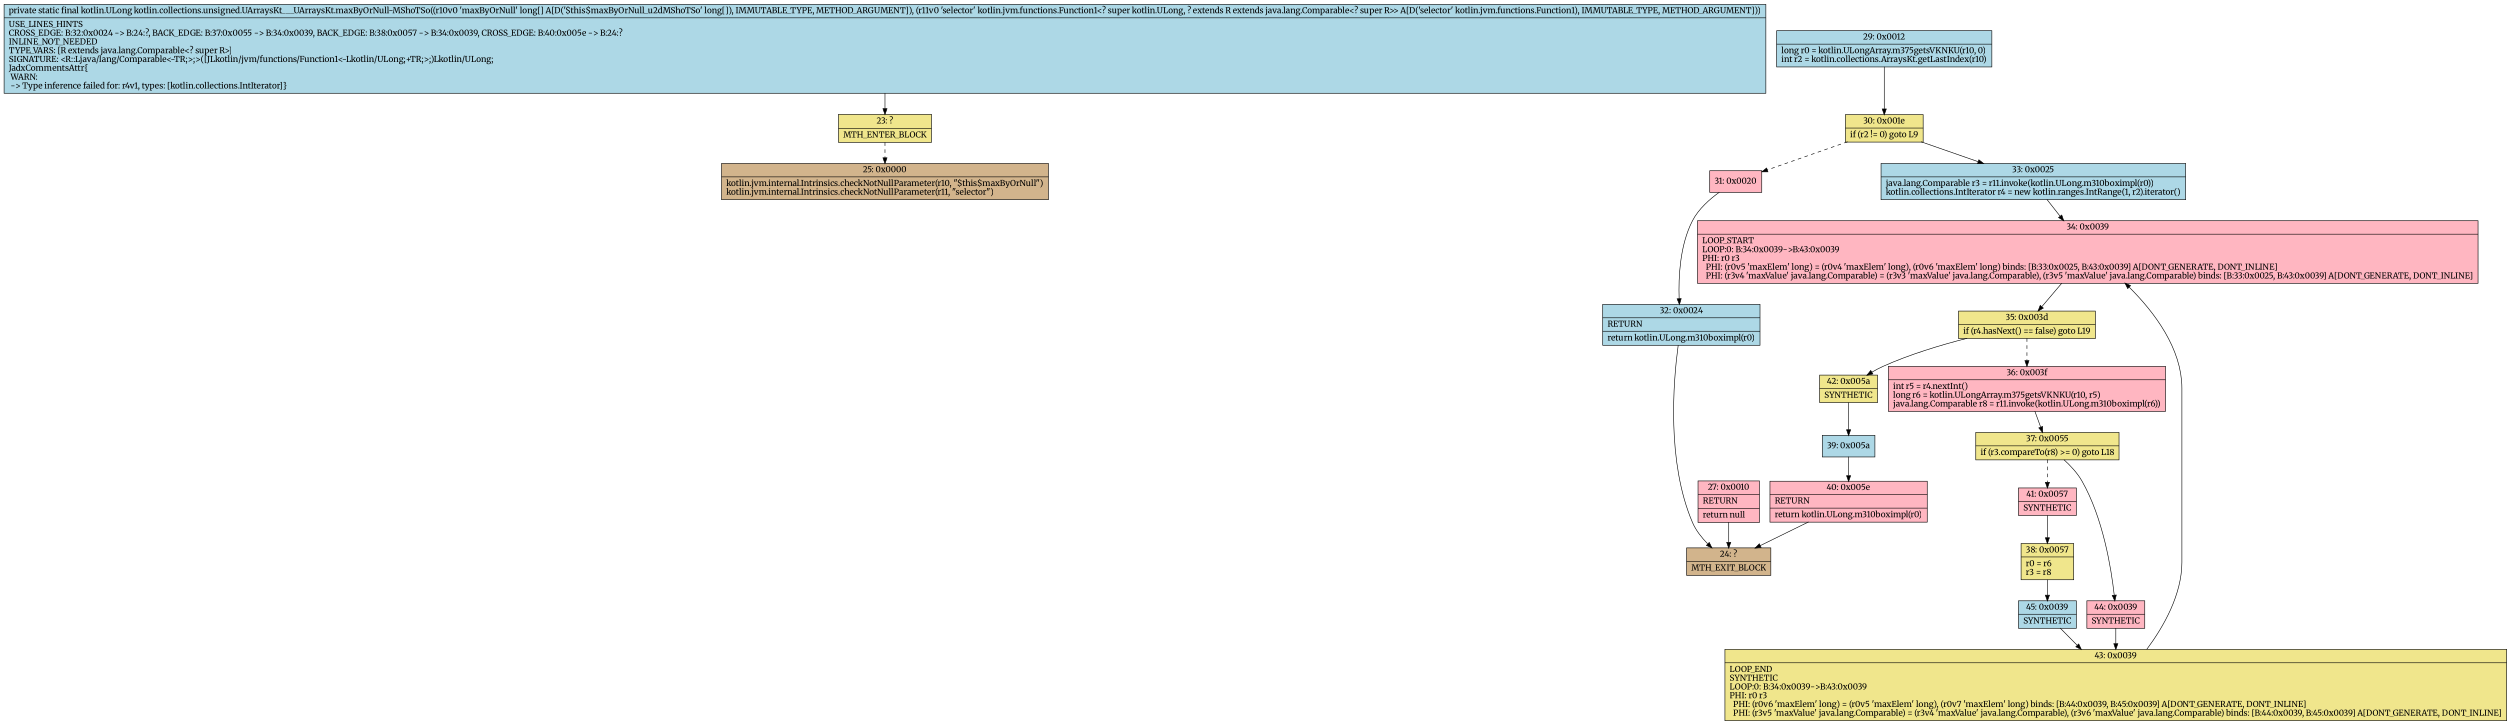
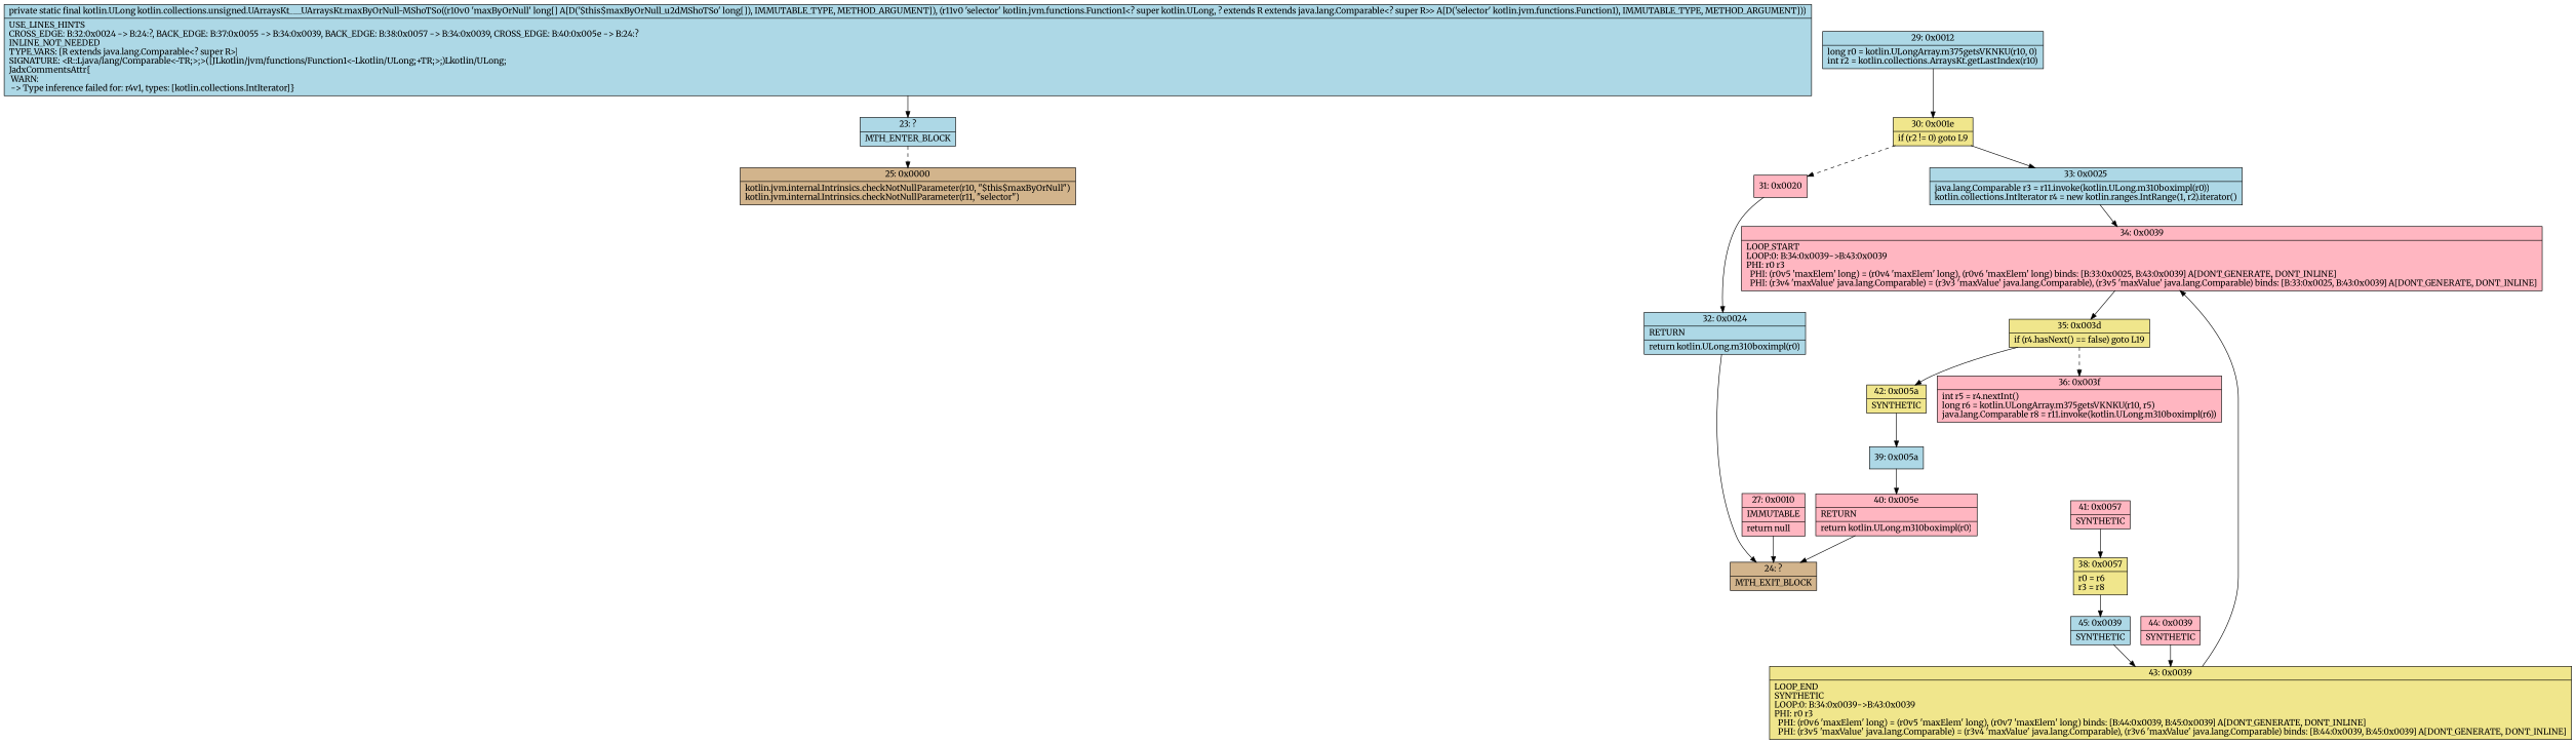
  digraph {
    fontname=Merriweather
    node [fillcolor=khaki fontname=Merriweather shape=record style=filled]
    edge [fontname=Merriweather]
-   n1 [label="{23\:\ ?|MTH_ENTER_BLOCK\l}"]
+   n1 [fillcolor=lightblue label="{23\:\ ?|MTH_ENTER_BLOCK\l}"]
    n2 [fillcolor=tan label="{25\:\ 0x0000|kotlin.jvm.internal.Intrinsics.checkNotNullParameter(r10, \"$this$maxByOrNull\")\lkotlin.jvm.internal.Intrinsics.checkNotNullParameter(r11, \"selector\")\l}"]
-   n3 [fillcolor=lightpink label="{27\:\ 0x0010|RETURN\l|return null\l}"]
+   n3 [fillcolor=lightpink label="{27\:\ 0x0010|IMMUTABLE\l|return null\l}"]
    n4 [fillcolor=tan label="{24\:\ ?|MTH_EXIT_BLOCK\l}"]
    n5 [fillcolor=lightblue label="{29\:\ 0x0012|long r0 = kotlin.ULongArray.m375getsVKNKU(r10, 0)\lint r2 = kotlin.collections.ArraysKt.getLastIndex(r10)\l}"]
    n6 [label="{30\:\ 0x001e|if (r2 != 0) goto L9\l}"]
    n7 [fillcolor=lightpink label="{31\:\ 0x0020}"]
    n8 [fillcolor=lightblue label="{33\:\ 0x0025|java.lang.Comparable r3 = r11.invoke(kotlin.ULong.m310boximpl(r0))\lkotlin.collections.IntIterator r4 = new kotlin.ranges.IntRange(1, r2).iterator()\l}"]
    n9 [fillcolor=lightblue label="{32\:\ 0x0024|RETURN\l|return kotlin.ULong.m310boximpl(r0)\l}"]
    n10 [fillcolor=lightpink label="{34\:\ 0x0039|LOOP_START\lLOOP:0: B:34:0x0039\-\>B:43:0x0039\lPHI: r0 r3 \l  PHI: (r0v5 'maxElem' long) = (r0v4 'maxElem' long), (r0v6 'maxElem' long) binds: [B:33:0x0025, B:43:0x0039] A[DONT_GENERATE, DONT_INLINE]\l  PHI: (r3v4 'maxValue' java.lang.Comparable) = (r3v3 'maxValue' java.lang.Comparable), (r3v5 'maxValue' java.lang.Comparable) binds: [B:33:0x0025, B:43:0x0039] A[DONT_GENERATE, DONT_INLINE]\l}"]
    n11 [label="{35\:\ 0x003d|if (r4.hasNext() == false) goto L19\l}"]
    n12 [fillcolor=lightpink label="{36\:\ 0x003f|int r5 = r4.nextInt()\llong r6 = kotlin.ULongArray.m375getsVKNKU(r10, r5)\ljava.lang.Comparable r8 = r11.invoke(kotlin.ULong.m310boximpl(r6))\l}"]
    n13 [label="{42\:\ 0x005a|SYNTHETIC\l}"]
-   n14 [label="{37\:\ 0x0055|if (r3.compareTo(r8) \>= 0) goto L18\l}"]
    n15 [fillcolor=lightblue label="{39\:\ 0x005a}"]
    n16 [fillcolor=lightpink label="{41\:\ 0x0057|SYNTHETIC\l}"]
    n17 [fillcolor=lightpink label="{44\:\ 0x0039|SYNTHETIC\l}"]
    n18 [label="{38\:\ 0x0057|r0 = r6\lr3 = r8\l}"]
    n19 [label="{43\:\ 0x0039|LOOP_END\lSYNTHETIC\lLOOP:0: B:34:0x0039\-\>B:43:0x0039\lPHI: r0 r3 \l  PHI: (r0v6 'maxElem' long) = (r0v5 'maxElem' long), (r0v7 'maxElem' long) binds: [B:44:0x0039, B:45:0x0039] A[DONT_GENERATE, DONT_INLINE]\l  PHI: (r3v5 'maxValue' java.lang.Comparable) = (r3v4 'maxValue' java.lang.Comparable), (r3v6 'maxValue' java.lang.Comparable) binds: [B:44:0x0039, B:45:0x0039] A[DONT_GENERATE, DONT_INLINE]\l}"]
    n20 [fillcolor=lightblue label="{45\:\ 0x0039|SYNTHETIC\l}"]
    n21 [fillcolor=lightpink label="{40\:\ 0x005e|RETURN\l|return kotlin.ULong.m310boximpl(r0)\l}"]
    n22 [fillcolor=lightblue label="{private static final kotlin.ULong kotlin.collections.unsigned.UArraysKt___UArraysKt.maxByOrNull\-MShoTSo((r10v0 'maxByOrNull' long[] A[D('$this$maxByOrNull_u2dMShoTSo' long[]), IMMUTABLE_TYPE, METHOD_ARGUMENT]), (r11v0 'selector' kotlin.jvm.functions.Function1\<? super kotlin.ULong, ? extends R extends java.lang.Comparable\<? super R\>\> A[D('selector' kotlin.jvm.functions.Function1), IMMUTABLE_TYPE, METHOD_ARGUMENT]))  | USE_LINES_HINTS\lCROSS_EDGE: B:32:0x0024 \-\> B:24:?, BACK_EDGE: B:37:0x0055 \-\> B:34:0x0039, BACK_EDGE: B:38:0x0057 \-\> B:34:0x0039, CROSS_EDGE: B:40:0x005e \-\> B:24:?\lINLINE_NOT_NEEDED\lTYPE_VARS: [R extends java.lang.Comparable\<? super R\>]\lSIGNATURE: \<R::Ljava\/lang\/Comparable\<\-TR;\>;\>([JLkotlin\/jvm\/functions\/Function1\<\-Lkotlin\/ULong;+TR;\>;)Lkotlin\/ULong;\lJadxCommentsAttr\{\l WARN: \l \-\> Type inference failed for: r4v1, types: [kotlin.collections.IntIterator]\}\l}"]
    n1 -> n2 [style=dashed]
    n3 -> n4
    n5 -> n6
    n6 -> n7 [style=dashed]
    n6 -> n8
    n7 -> n9
    n8 -> n10
    n9 -> n4
    n10 -> n11
    n11 -> n12 [style=dashed]
    n11 -> n13
-   n12 -> n14
    n13 -> n15
-   n14 -> n16 [style=dashed]
-   n14 -> n17
    n15 -> n21
    n16 -> n18
    n17 -> n19
    n18 -> n20
    n19 -> n10
    n20 -> n19
    n21 -> n4
    n22 -> n1
  }
